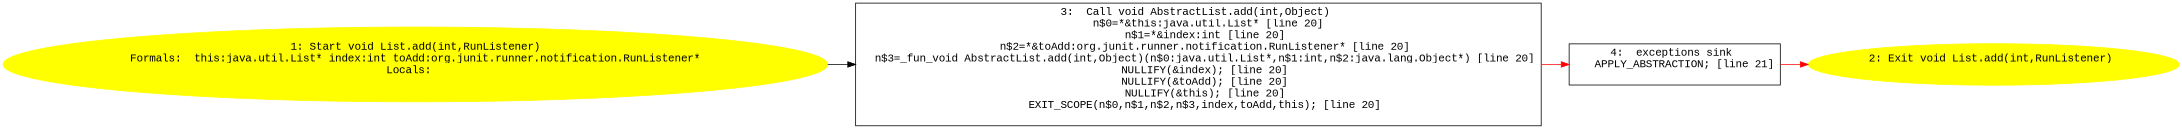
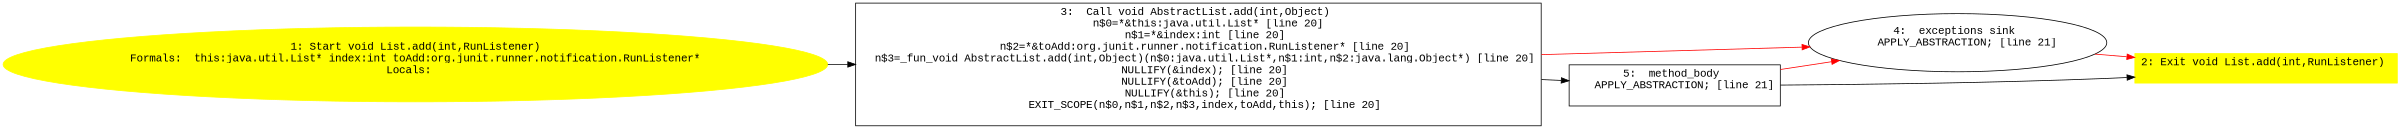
  digraph {
    fontname="Liberation Mono"
    rankdir=LR
    node [fontname="Liberation Mono" shape=box]
    edge [fontname="Liberation Mono"]
    n1 [color=yellow label="1: Start void List.add(int,RunListener)\nFormals:  this:java.util.List* index:int toAdd:org.junit.runner.notification.RunListener*\nLocals:  \n  " style=filled shape=""]
    n2 [label="3:  Call void AbstractList.add(int,Object) \n   n$0=*&this:java.util.List* [line 20]\n  n$1=*&index:int [line 20]\n  n$2=*&toAdd:org.junit.runner.notification.RunListener* [line 20]\n  n$3=_fun_void AbstractList.add(int,Object)(n$0:java.util.List*,n$1:int,n$2:java.lang.Object*) [line 20]\n  NULLIFY(&index); [line 20]\n  NULLIFY(&toAdd); [line 20]\n  NULLIFY(&this); [line 20]\n  EXIT_SCOPE(n$0,n$1,n$2,n$3,index,toAdd,this); [line 20]\n "]
-   n4 [label="4:  exceptions sink \n   APPLY_ABSTRACTION; [line 21]\n "]
-   n5 [color=yellow label="2: Exit void List.add(int,RunListener) \n  " style=filled shape=""]
+   n3 [label="5:  method_body \n   APPLY_ABSTRACTION; [line 21]\n "]
+   n4 [label="4:  exceptions sink \n   APPLY_ABSTRACTION; [line 21]\n " shape=ellipse]
+   n5 [color=yellow label="2: Exit void List.add(int,RunListener) \n  " style=filled]
    n1 -> n2
+   n2 -> n3
    n2 -> n4 [color=red]
+   n3 -> n4 [color=red]
+   n3 -> n5
    n4 -> n5 [color=red]
  }
